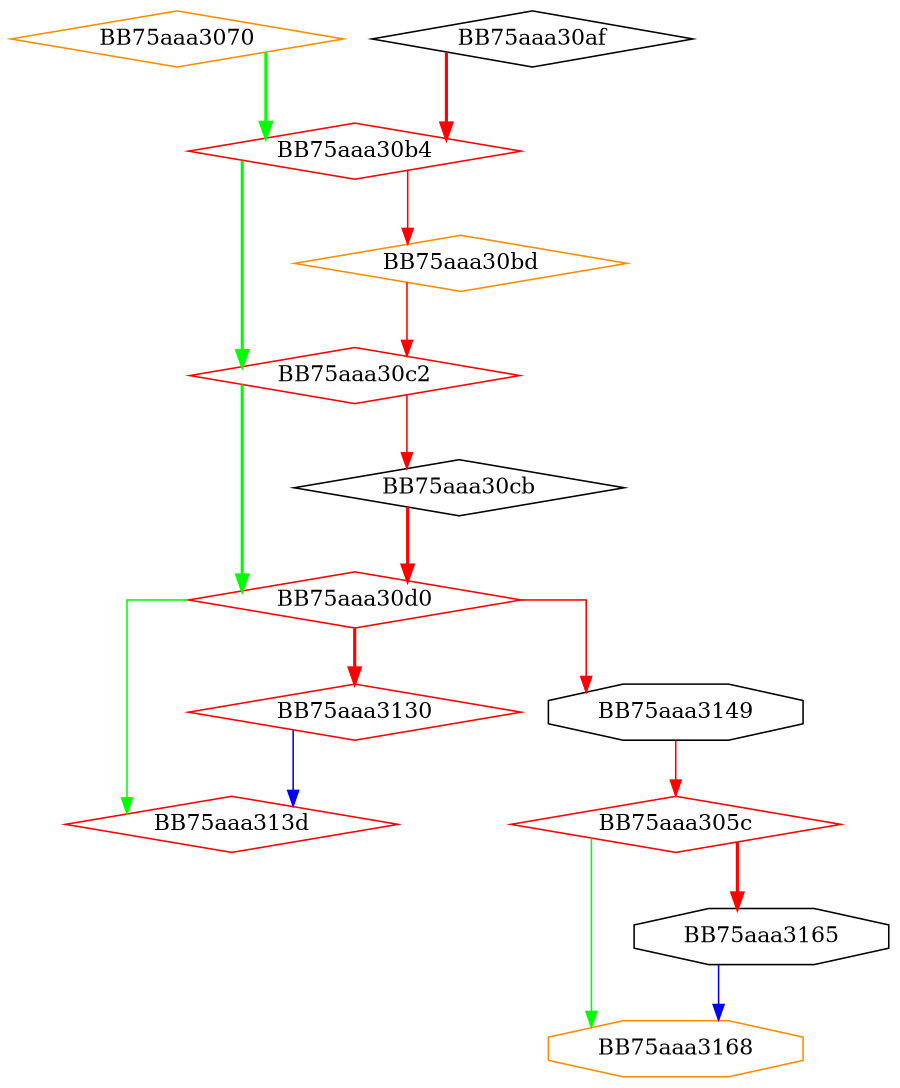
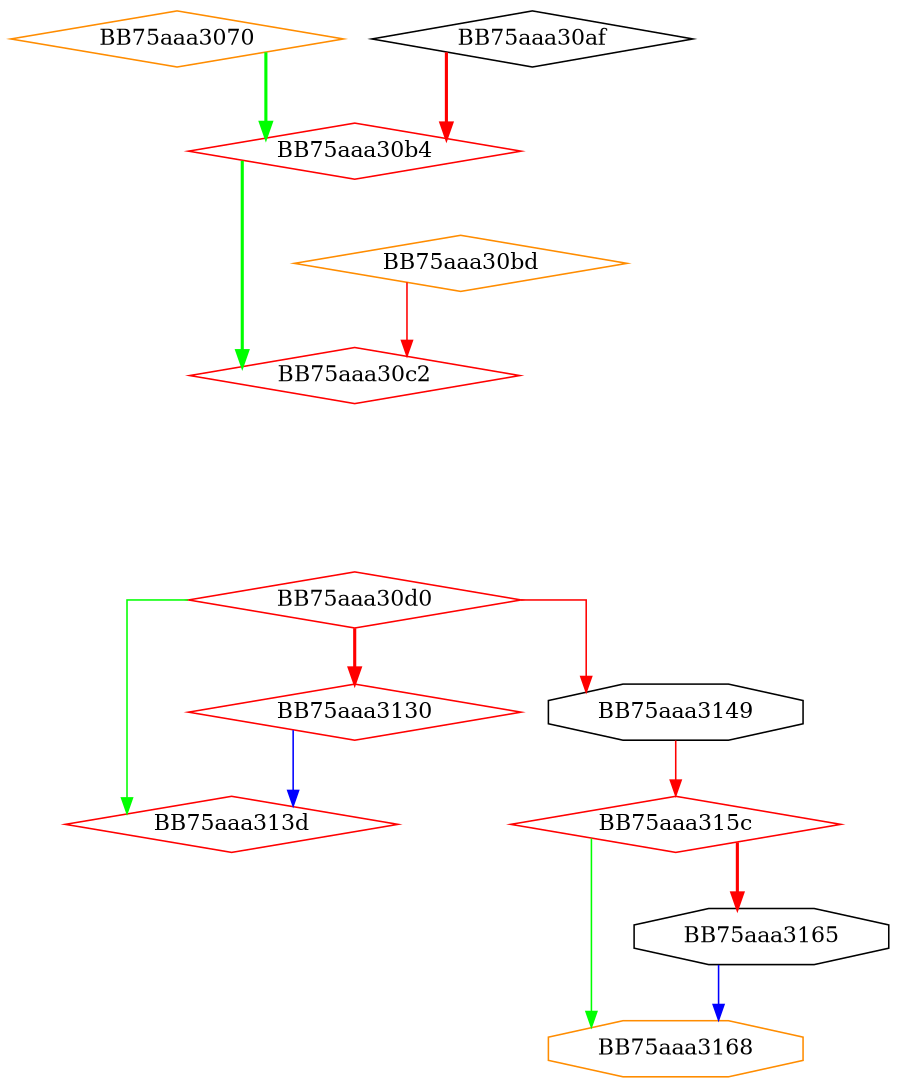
  digraph {
    splines=ortho
    node [color=red shape=diamond]
    edge [color=red style=solid]
    BB75aaa3070 [color=darkorange]
    BB75aaa30b4
    BB75aaa30c2
    BB75aaa30bd [color=darkorange]
    BB75aaa30af [color=black]
    BB75aaa30d0
-   BB75aaa30cb [color=black]
    BB75aaa313d
    BB75aaa3130
    BB75aaa3149 [color=black shape=octagon]
-   BB75aaa315c [label=BB75aaa305c]
+   BB75aaa315c
    BB75aaa3168 [color=darkorange shape=octagon]
    BB75aaa3165 [color=black shape=octagon]
    BB75aaa3070 -> BB75aaa30b4 [color=green style=bold]
    BB75aaa30b4 -> BB75aaa30c2 [color=green style=bold]
-   BB75aaa30b4 -> BB75aaa30bd
-   BB75aaa30c2 -> BB75aaa30d0 [color=green style=bold]
-   BB75aaa30c2 -> BB75aaa30cb
    BB75aaa30bd -> BB75aaa30c2
    BB75aaa30af -> BB75aaa30b4 [style=bold]
    BB75aaa30d0 -> BB75aaa313d [color=green]
    BB75aaa30d0 -> BB75aaa3130 [style=bold]
    BB75aaa30d0 -> BB75aaa3149
-   BB75aaa30cb -> BB75aaa30d0 [style=bold]
    BB75aaa3130 -> BB75aaa313d [color=blue]
    BB75aaa3149 -> BB75aaa315c
    BB75aaa315c -> BB75aaa3168 [color=green]
    BB75aaa315c -> BB75aaa3165 [style=bold]
    BB75aaa3165 -> BB75aaa3168 [color=blue]
  }
